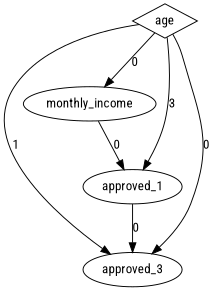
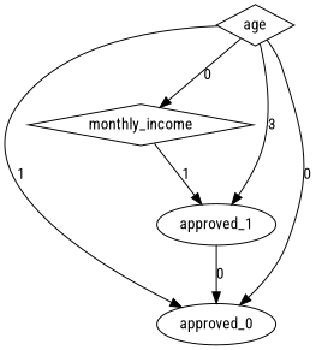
  digraph {
    fontname="Roboto Condensed"
    node [fontname="Roboto Condensed"]
    edge [fontname="Roboto Condensed"]
    n1 [label=approved_1]
-   n2 [label=approved_3]
-   n3 [label=monthly_income shape=ellipse]
+   n2 [label=approved_0]
+   n3 [label=monthly_income shape=diamond]
    n4 [label=age shape=diamond]
    n1 -> n2 [label=0]
-   n3 -> n1 [label=0]
+   n3 -> n1 [label=1]
    n4 -> n1 [label=3]
    n4 -> n2 [label=1]
    n4 -> n2 [label=0]
    n4 -> n3 [label=0]
  }
